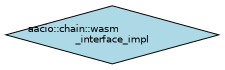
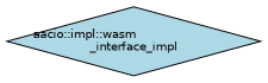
  digraph {
    rankdir=LR
-   n1 [color=black fillcolor=lightblue fontname=Helvetica fontsize=10 height=0.2 label="aacio::chain::wasm\l_interface_impl" shape=diamond style=filled width=0.4]
+   n1 [color=black fillcolor=lightblue fontname=Helvetica fontsize=10 height=0.2 label="aacio::impl::wasm\l_interface_impl" shape=diamond style=filled width=0.4]
  }
